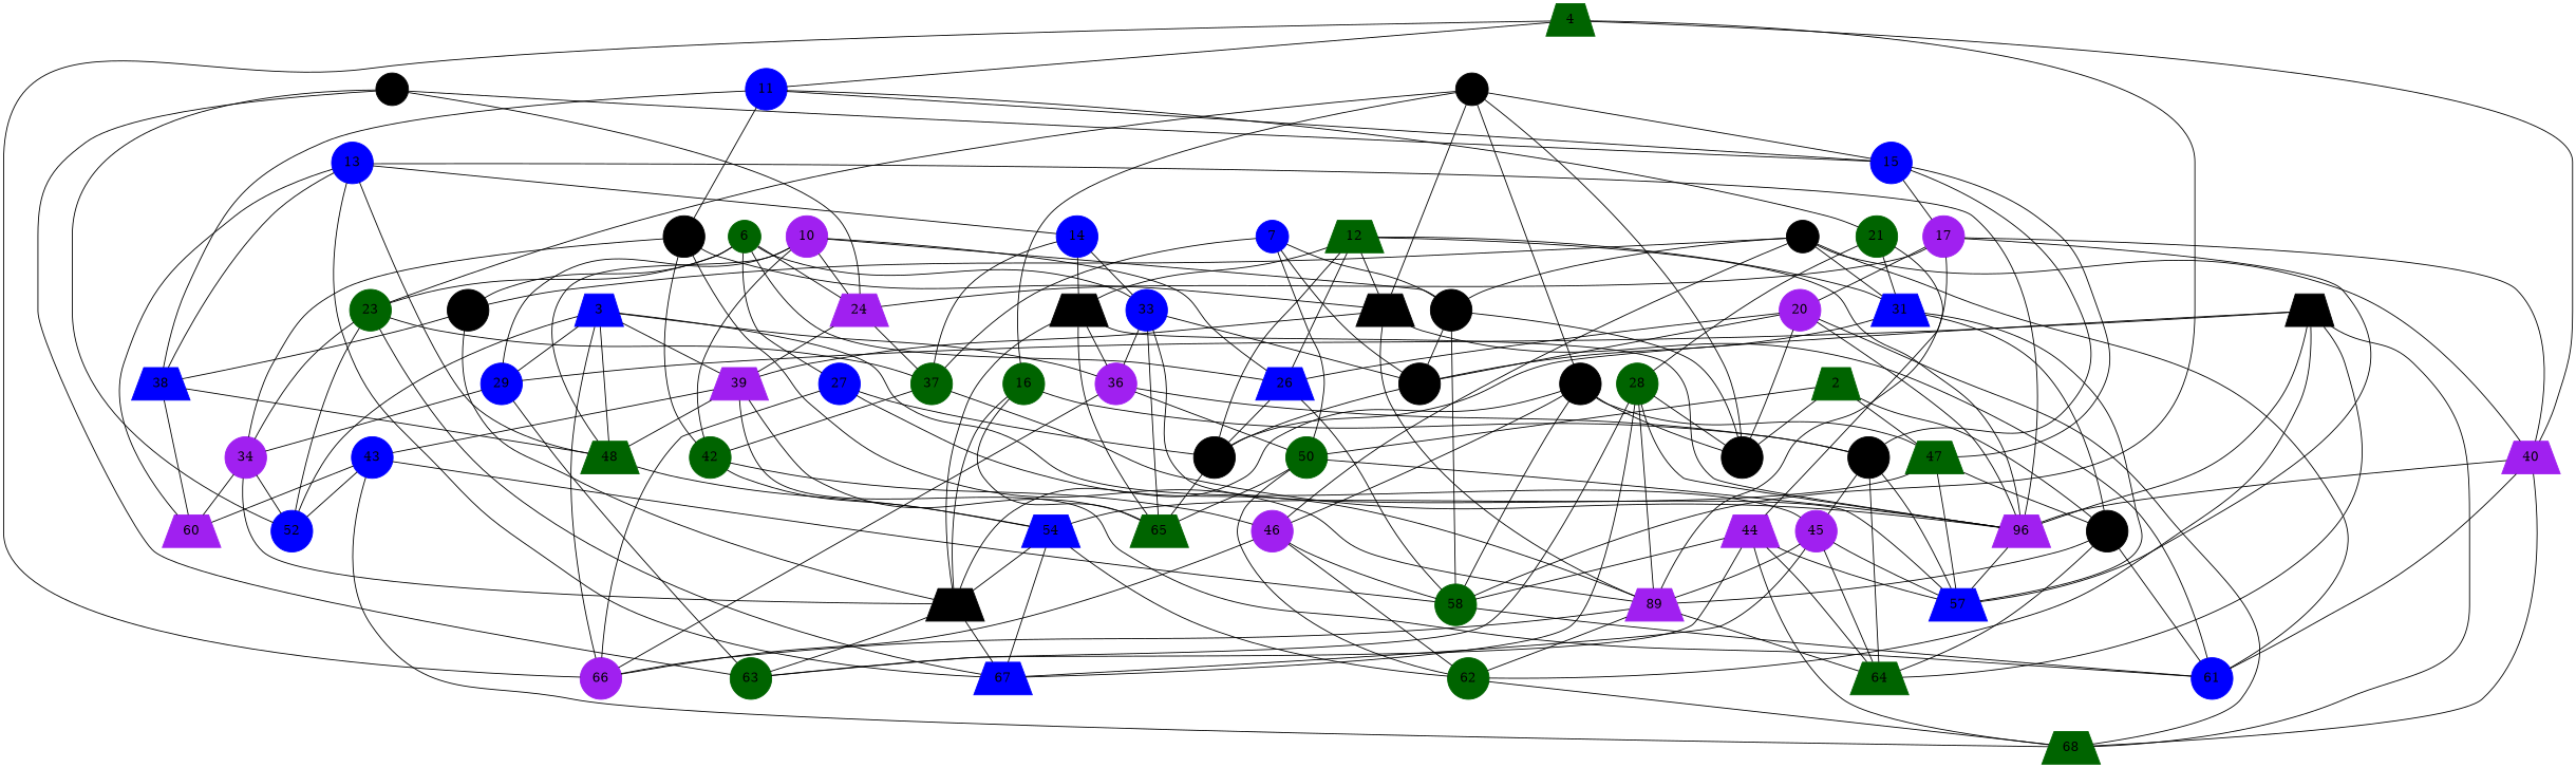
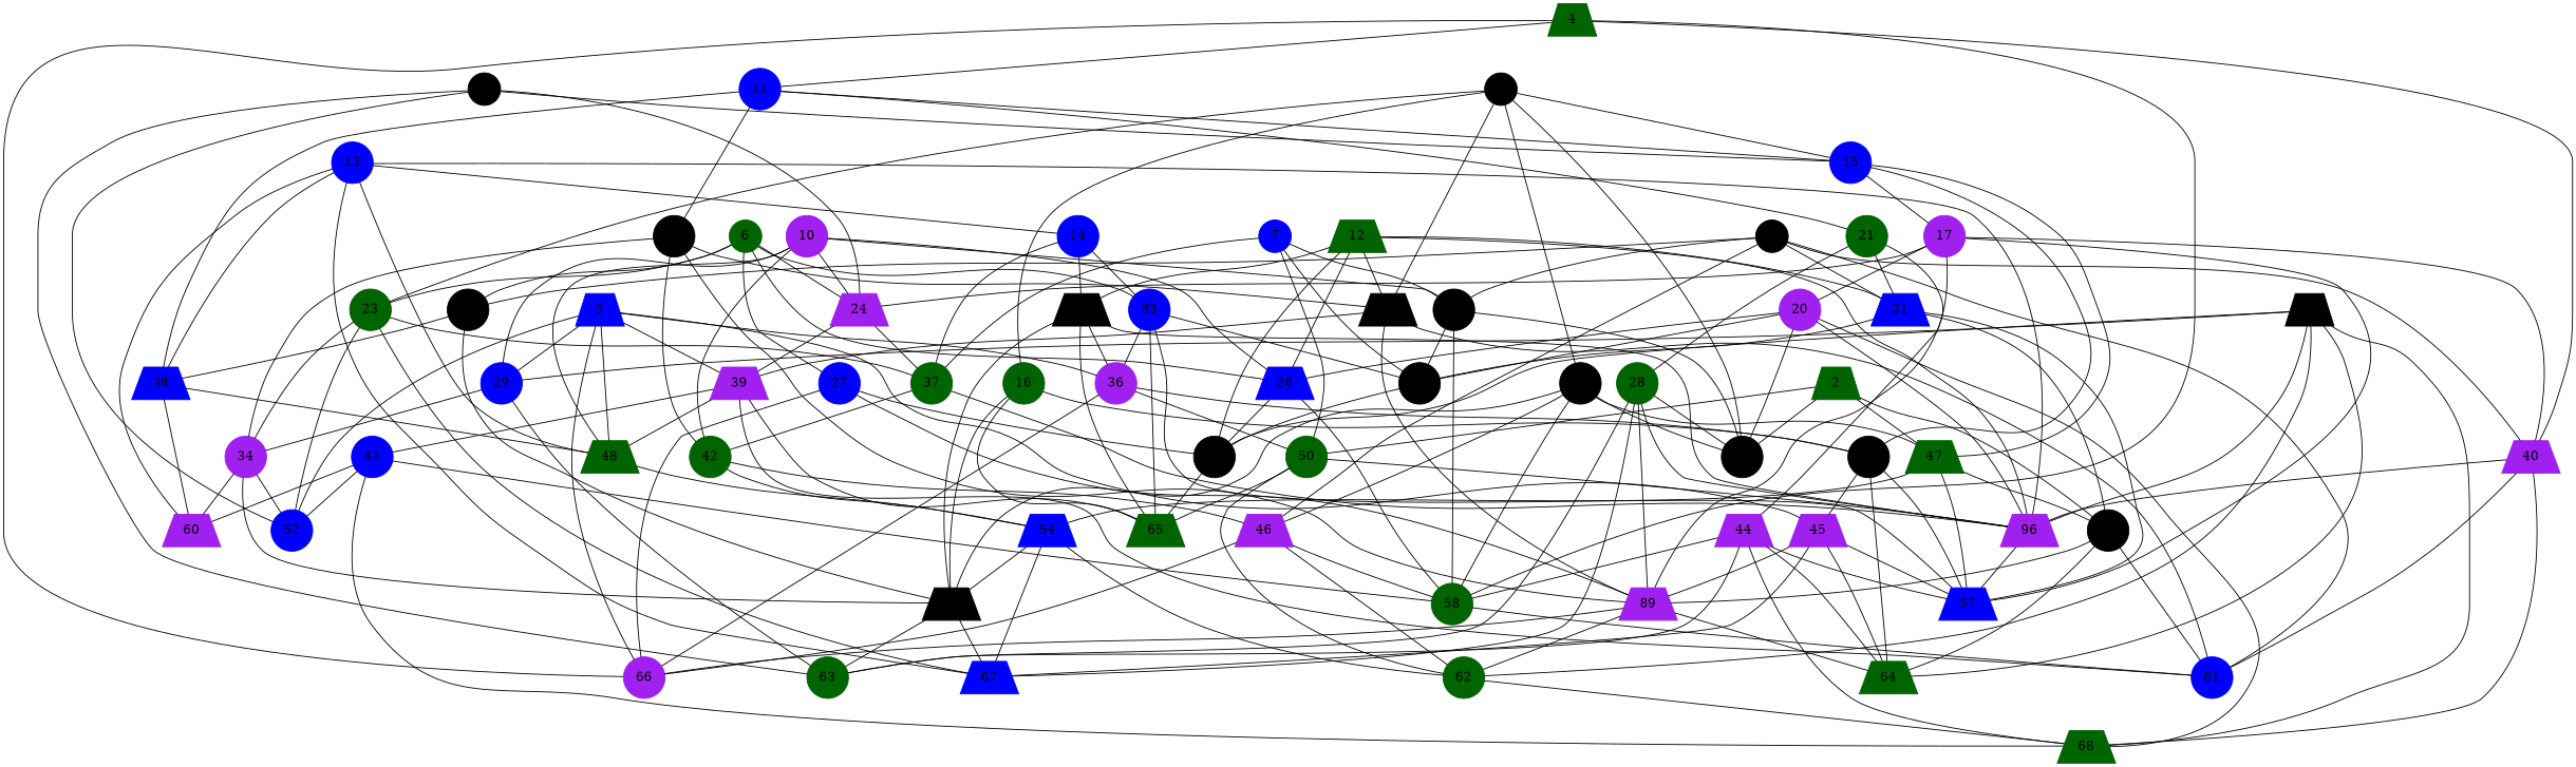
  graph {
    node [color=darkgreen shape=circle style=filled]
    edge [weight=1.0]
    1 [color=black]
    19 [color=black]
    22 [color=black]
    31 [color=blue shape=trapezium]
    40 [color=purple shape=trapezium]
-   46 [color=purple]
+   46 [color=purple shape=trapezium]
    61 [color=blue]
    38 [color=blue shape=trapezium]
    55 [color=black shape=trapezium]
    51 [color=black]
    58
    35 [color=black]
    49 [color=black]
    57 [color=blue shape=trapezium]
    n15 [color=purple label=96 shape=trapezium]
    68 [shape=trapezium]
    66 [color=purple]
    62
    2 [shape=trapezium]
    47 [shape=trapezium]
    50
    54 [color=blue shape=trapezium]
    64 [shape=trapezium]
    n24 [color=purple label=89 shape=trapezium]
    65 [shape=trapezium]
    3 [color=blue shape=trapezium]
    29 [color=blue]
    36 [color=purple]
    39 [color=purple shape=trapezium]
-   45 [color=purple]
+   45 [color=purple shape=trapezium]
    48 [shape=trapezium]
    52 [color=blue]
    63
    34 [color=purple]
    41 [color=black]
    43 [color=blue]
    67 [color=blue shape=trapezium]
    4 [shape=trapezium]
    11 [color=blue]
    15 [color=blue]
    21
    25 [color=black]
    5 [color=black]
    16
    18 [color=black]
    23
    30 [color=black shape=trapezium]
    17 [color=purple]
    37
    6
    24 [color=purple shape=trapezium]
    26 [color=blue shape=trapezium]
    27 [color=blue]
    33 [color=blue]
    53 [color=black]
    7 [color=blue]
    42
    8 [color=black]
    9 [color=black shape=trapezium]
    10 [color=purple]
    28
    44 [color=purple shape=trapezium]
    60 [color=purple shape=trapezium]
    12 [shape=trapezium]
    32 [color=black shape=trapezium]
    13 [color=blue]
    14 [color=blue]
    20 [color=purple]
    1 -- 19
    1 -- 22
    1 -- 31
    1 -- 40
    1 -- 46
    1 -- 61
    19 -- 38
    19 -- 55
    22 -- 51
    22 -- 58
    22 -- 35
    31 -- 35
    31 -- 49
    31 -- 57
    40 -- 61
    40 -- n15
    40 -- 68
    46 -- 58
    46 -- 66
    46 -- 62
    38 -- 48
    38 -- 60
    55 -- 63
    55 -- 67
    58 -- 61
    35 -- 53
    49 -- 61
    49 -- 64
    49 -- n24
    n15 -- 57
    62 -- 68
    2 -- 51
    2 -- 49
    2 -- 47
    2 -- 50
    47 -- 49
    47 -- 57
    47 -- 54
    50 -- n15
    50 -- 62
    50 -- 65
    54 -- 55
    54 -- 62
    54 -- 67
    n24 -- 66
    n24 -- 62
    n24 -- 64
    3 -- 66
    3 -- 29
    3 -- 36
    3 -- 39
    3 -- 45
    3 -- 48
    3 -- 52 [weight=2.0]
    29 -- 63 [weight=2.0]
    29 -- 34
    36 -- 66
    36 -- 50
    36 -- 41
    39 -- 61
    39 -- 65
    39 -- 48
    39 -- 43
    45 -- 57
    45 -- 64
    45 -- n24
    45 -- 67
    48 -- 54
    34 -- 55
    34 -- 52
    34 -- 60
    41 -- 57
    41 -- 64
    41 -- 45
    43 -- 58
    43 -- 68
    43 -- 52
    43 -- 60 [weight=2.0]
    4 -- 40
    4 -- 58
    4 -- 66
    4 -- 11
    11 -- 38 [weight=2.0]
    11 -- 15
    11 -- 21
    11 -- 25
    15 -- 47
    15 -- 41
    15 -- 17
    21 -- 31
    21 -- 28
    21 -- 44
    25 -- n24
    25 -- 34
    25 -- 30
    25 -- 42 [weight=2.0]
    5 -- 51
    5 -- 15
    5 -- 16
    5 -- 18
    5 -- 23
    5 -- 30
    16 -- 55
    16 -- 65
    16 -- 41
    18 -- 46
    18 -- 55
    18 -- 51
    18 -- 58
    18 -- 47
    23 -- 52
    23 -- 34
    23 -- 67
    23 -- 37
    30 -- 61
    30 -- n24
    30 -- 39
    17 -- 40
    17 -- 57
    17 -- n24
    17 -- 24
    17 -- 20
    37 -- n15
    37 -- 42
    6 -- 19
    6 -- 23
    6 -- 24
    6 -- 26
    6 -- 27
    6 -- 33
    24 -- 39
    24 -- 37
    26 -- 58
    26 -- 53
    27 -- 66
    27 -- n24
    27 -- 53
    33 -- 35
    33 -- 57
    33 -- 65
    33 -- 36
    53 -- 65
    7 -- 22
    7 -- 35
    7 -- 50
    7 -- 37
    42 -- 46
    42 -- 54
    8 -- 52
    8 -- 63
    8 -- 15
    8 -- 24
    9 -- n15
    9 -- 68
    9 -- 62
    9 -- 64
    9 -- 29
    9 -- 53
    10 -- 22
    10 -- 29
    10 -- 48
    10 -- 24
    10 -- 26
    10 -- 42
    28 -- 51
    28 -- n15
    28 -- n24
    28 -- 63
    28 -- 67
    44 -- 58
    44 -- 57
    44 -- 68
    44 -- 64
    44 -- 63
    12 -- 31
    12 -- n15
    12 -- 30
    12 -- 26
    12 -- 53
    12 -- 32
    32 -- 55
    32 -- n15
    32 -- 65
    32 -- 36
    13 -- 38
    13 -- n15
    13 -- 48
    13 -- 67
    13 -- 60
    13 -- 14
    14 -- 37
    14 -- 33
    14 -- 32
    20 -- 51
    20 -- 35
    20 -- n15
    20 -- 68
    20 -- 26
  }
